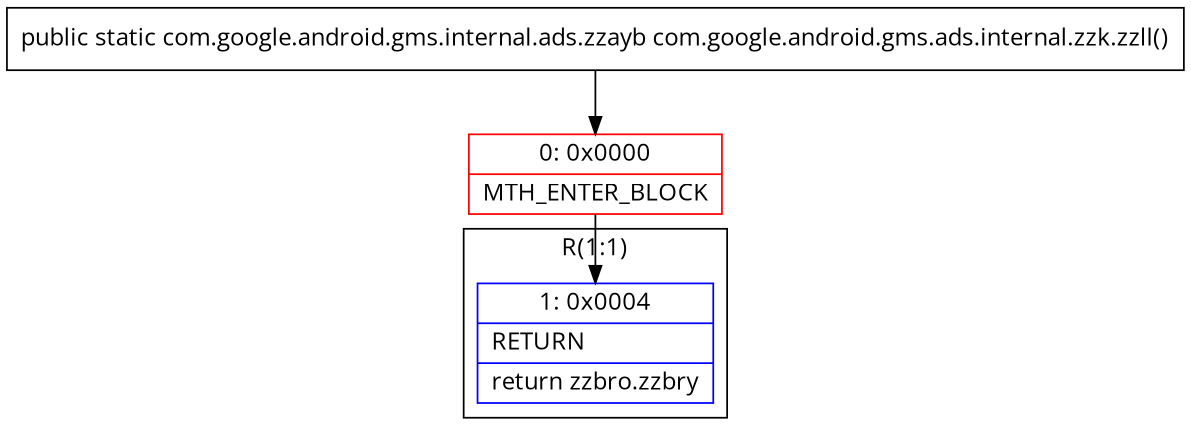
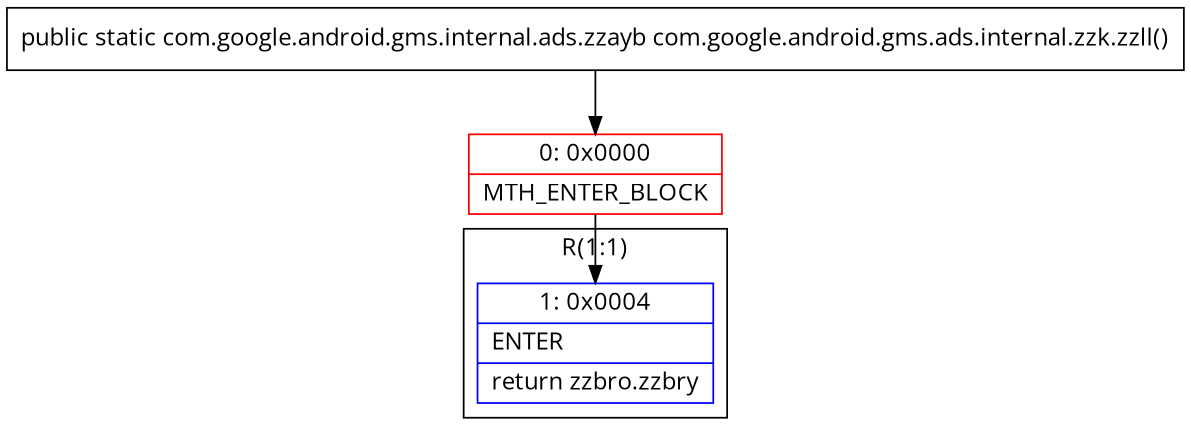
  digraph {
    fontname="Open Sans"
    node [shape=record fontname="Open Sans"]
    edge [fontname="Open Sans"]
-   n1 [color=blue label="{1\:\ 0x0004|RETURN\l|return zzbro.zzbry\l}"]
+   n1 [color=blue label="{1\:\ 0x0004|ENTER\l|return zzbro.zzbry\l}"]
    n2 [color=red label="{0\:\ 0x0000|MTH_ENTER_BLOCK\l}"]
    n3 [label="{public static com.google.android.gms.internal.ads.zzayb com.google.android.gms.ads.internal.zzk.zzll() }"]
    subgraph cluster_1 {
      label="R(1:1)"
      n1
    }
    n2 -> n1
    n3 -> n2
  }
